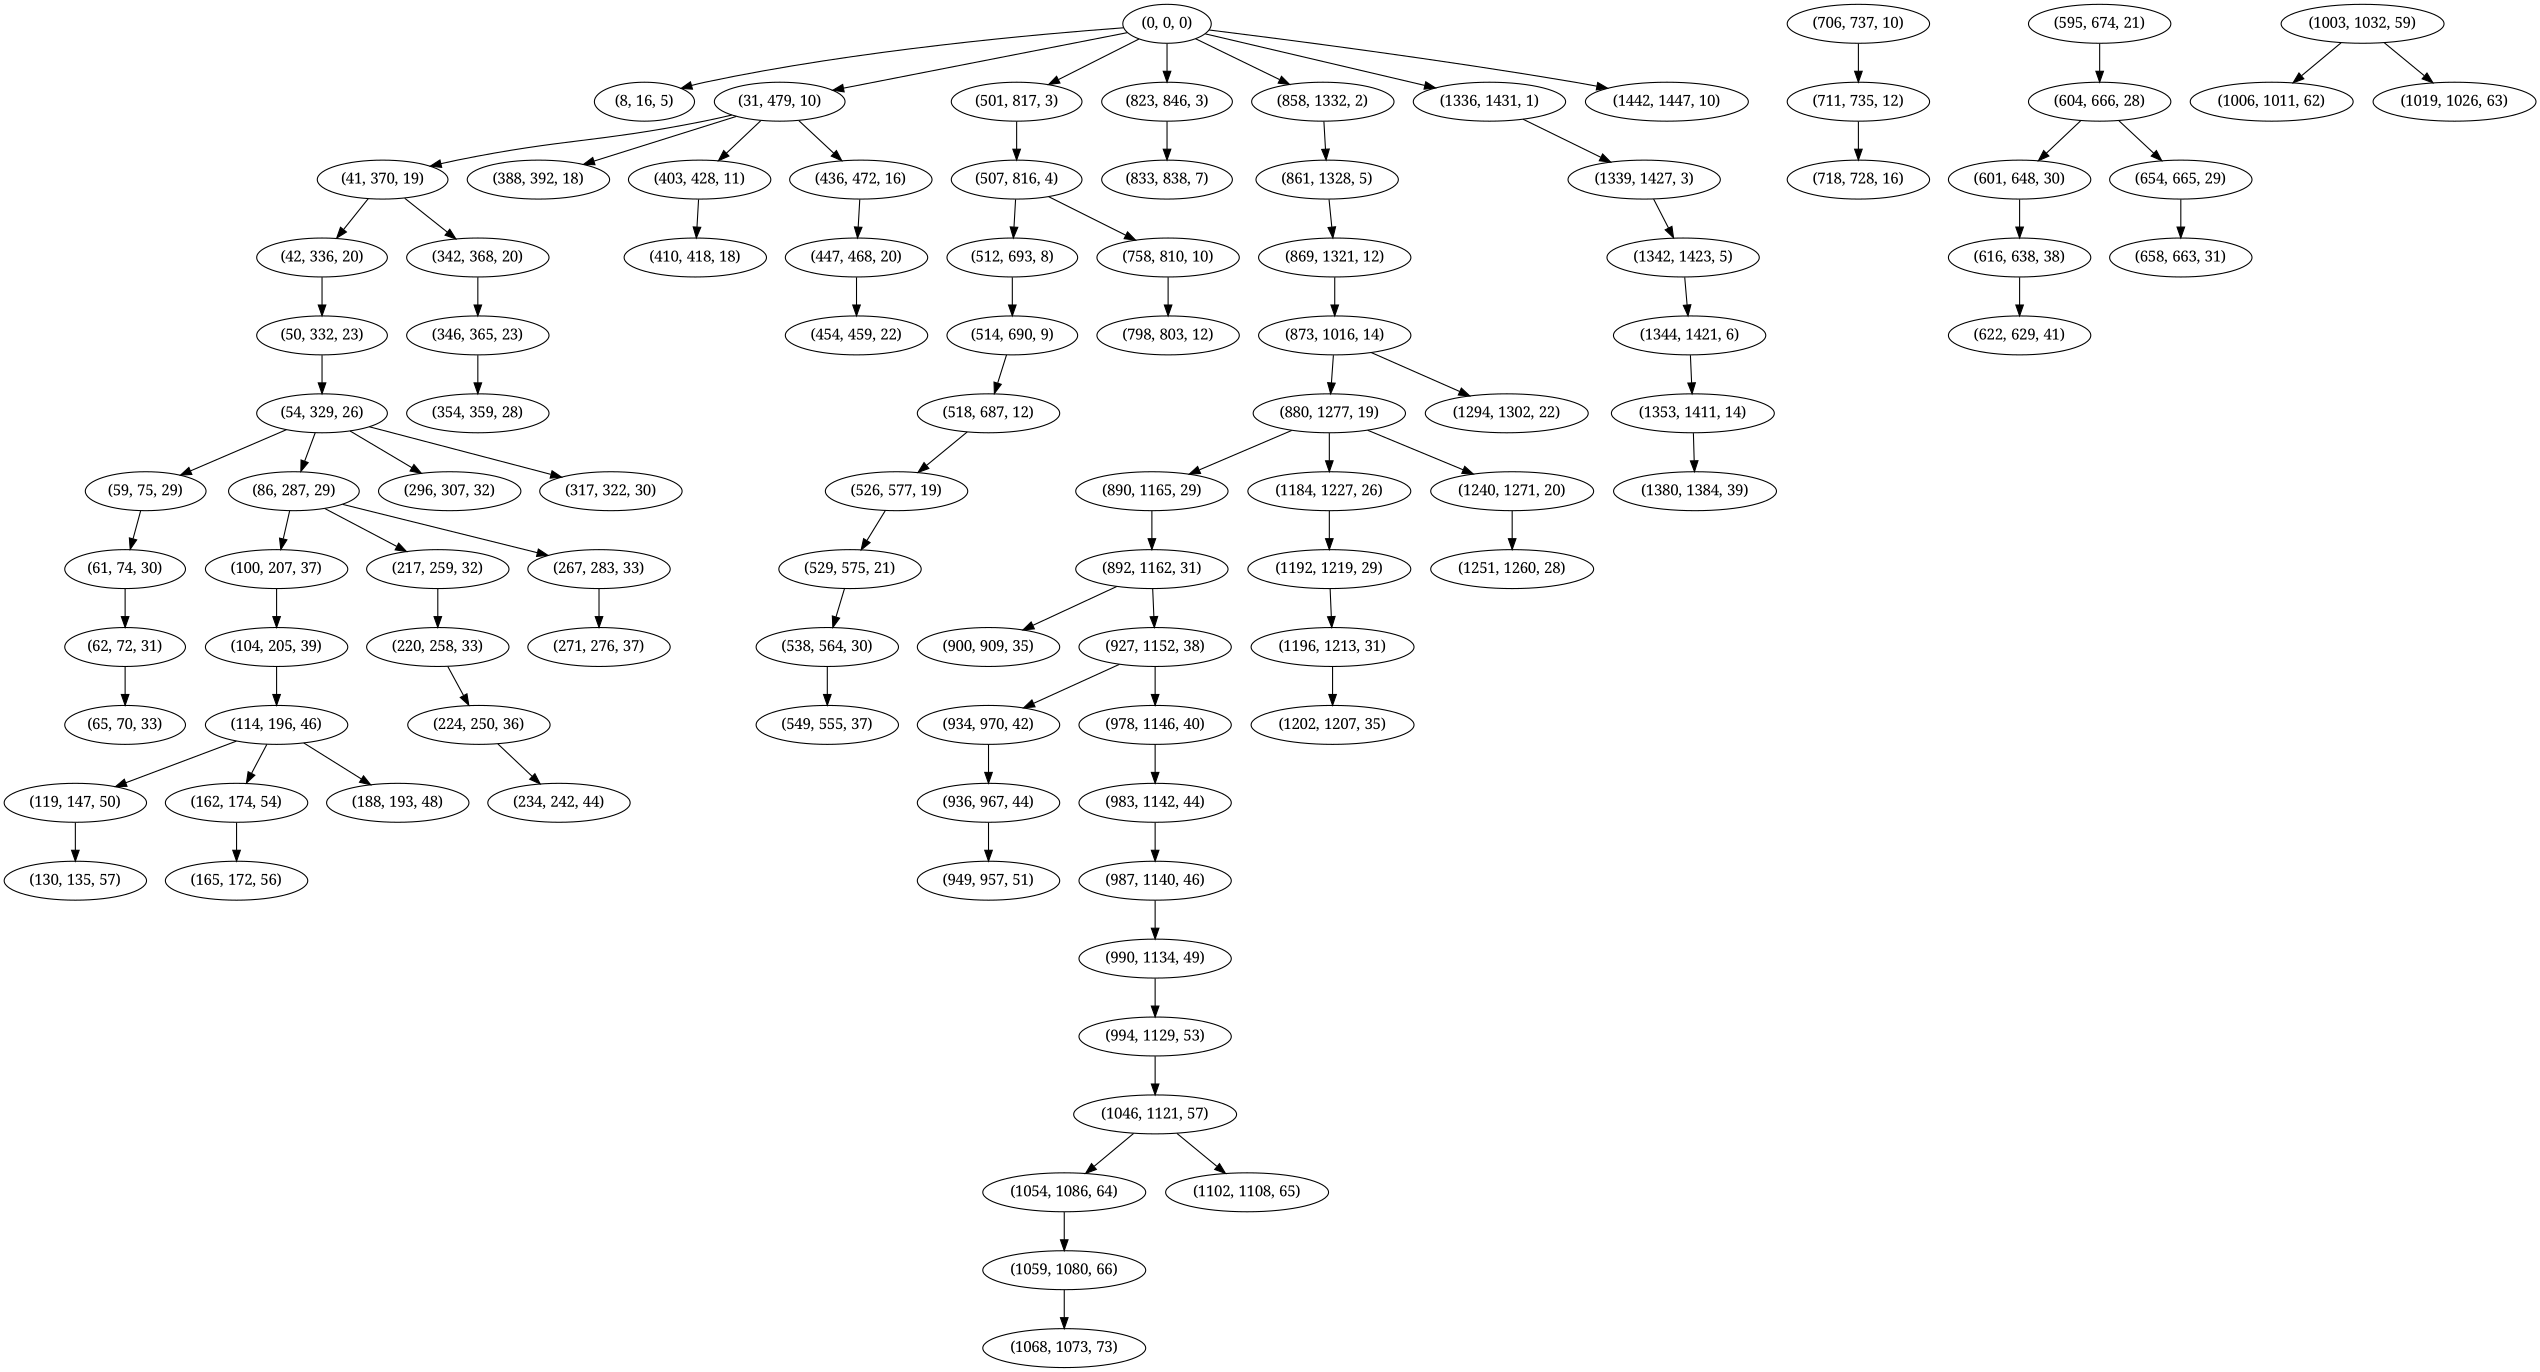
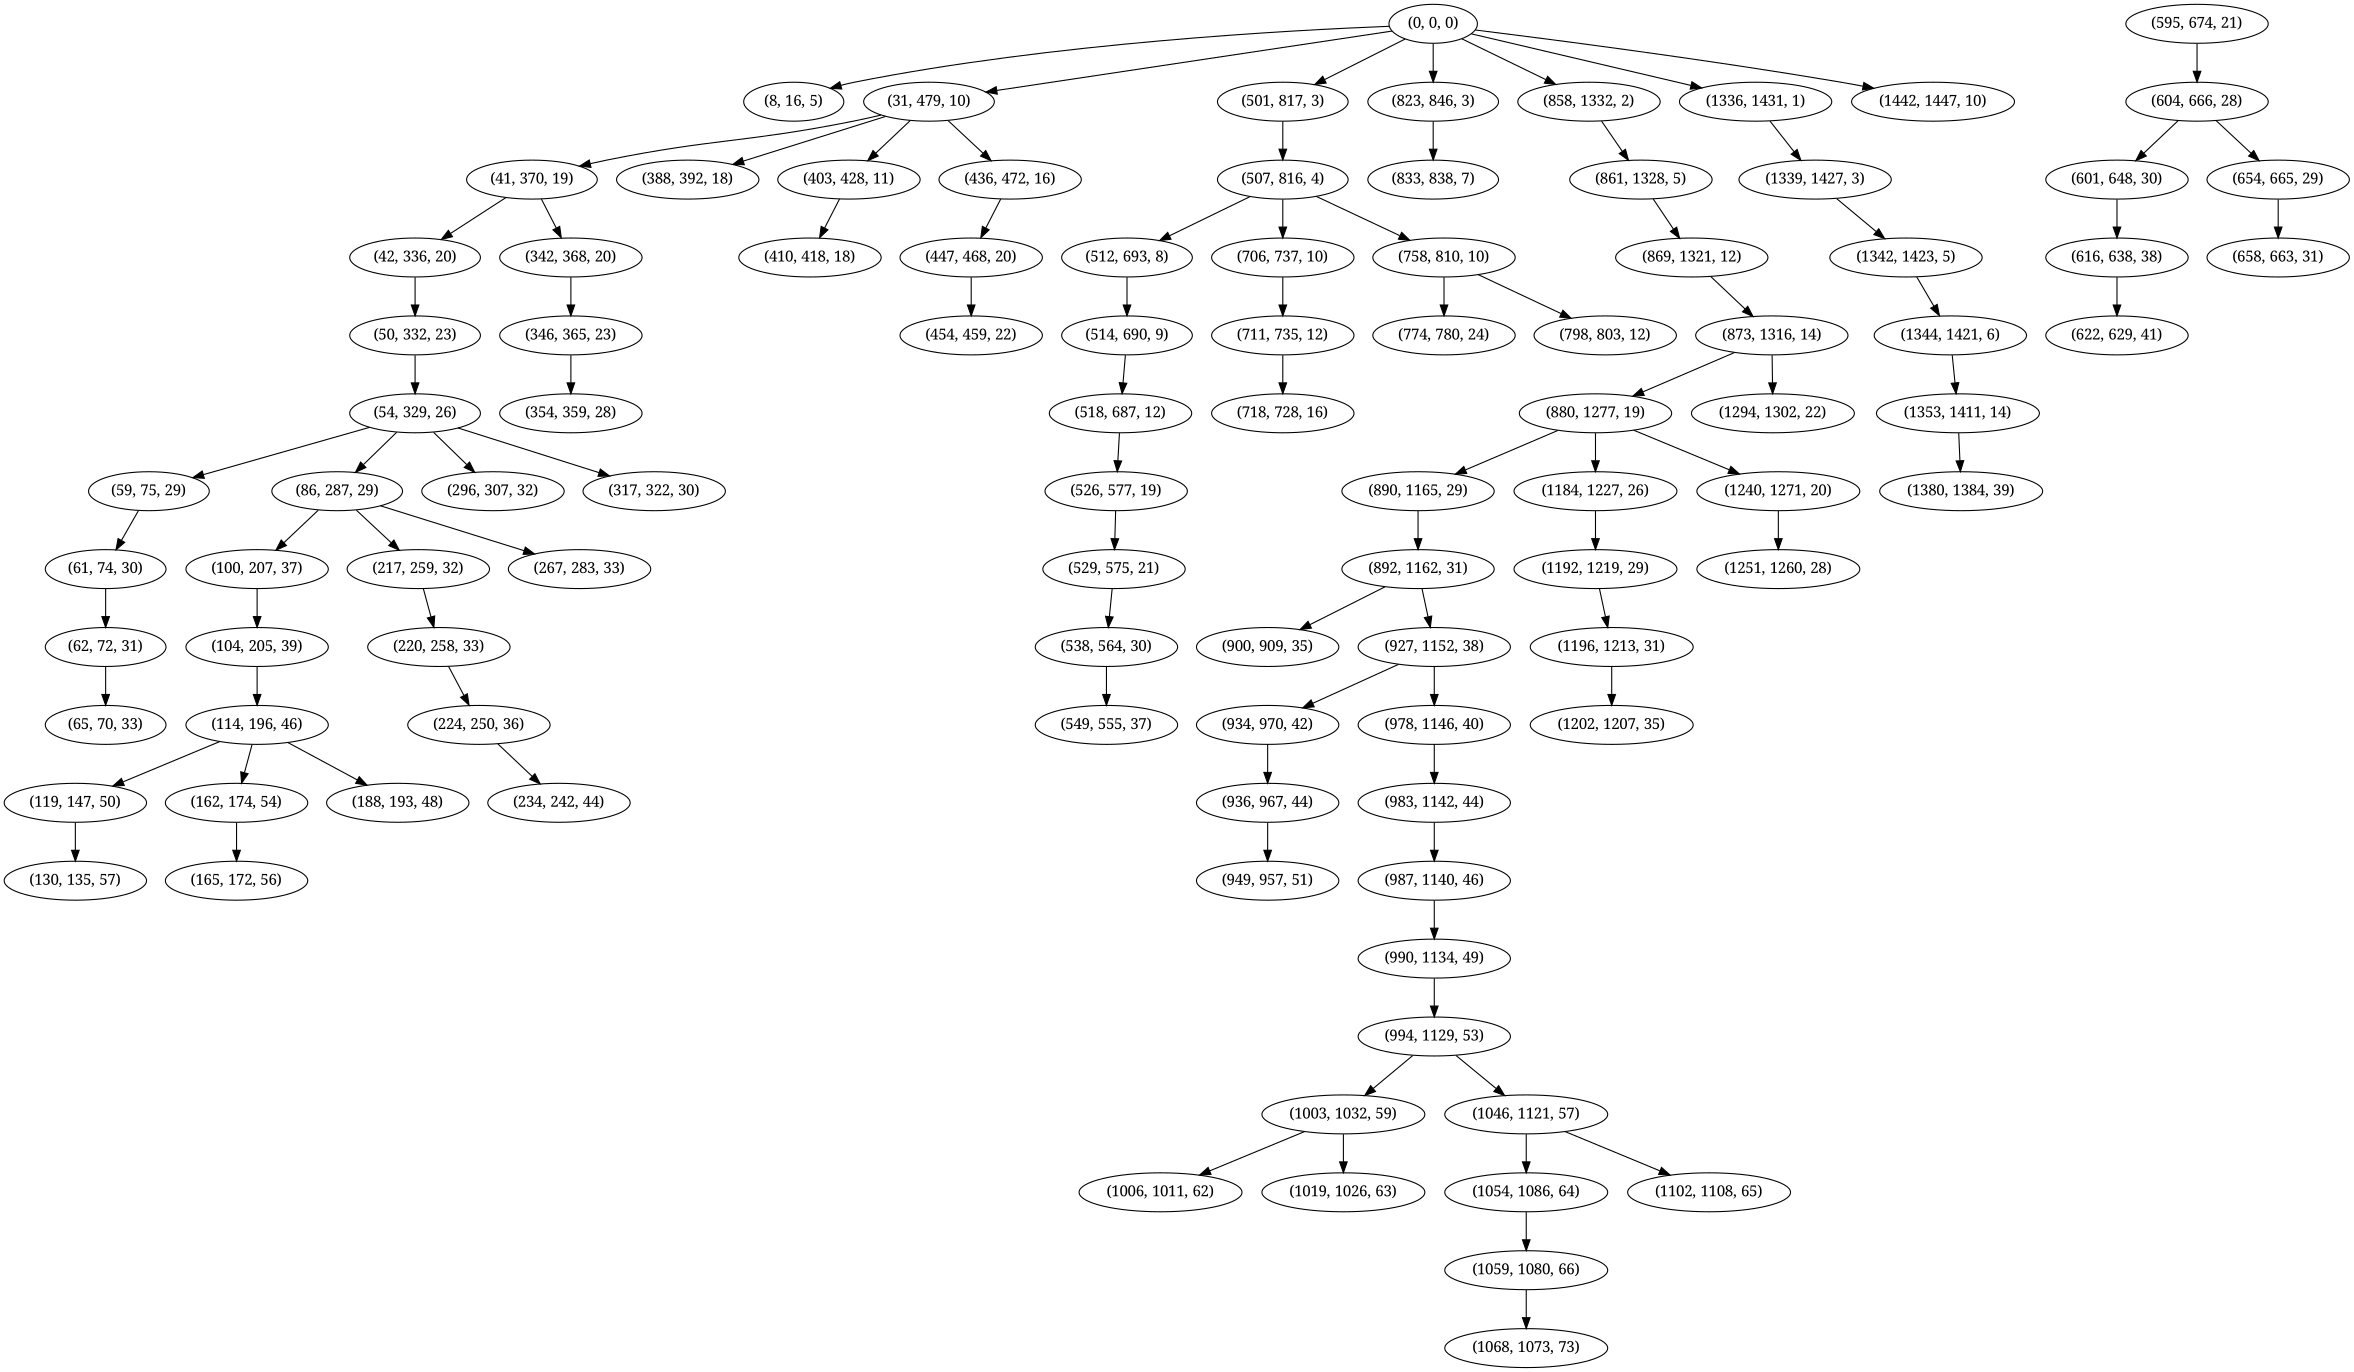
  digraph {
    fontname="Noto Serif"
    node [fontname="Noto Serif"]
    edge [fontname="Noto Serif"]
    "(0, 0, 0)"
    "(8, 16, 5)"
    "(31, 479, 10)"
    "(501, 817, 3)"
    "(823, 846, 3)"
    "(858, 1332, 2)"
    "(1336, 1431, 1)"
    "(1442, 1447, 10)"
    "(41, 370, 19)"
    "(388, 392, 18)"
    "(403, 428, 11)"
    "(436, 472, 16)"
    "(507, 816, 4)"
    "(833, 838, 7)"
    "(861, 1328, 5)"
    "(1339, 1427, 3)"
    "(42, 336, 20)"
    "(342, 368, 20)"
    "(410, 418, 18)"
    "(447, 468, 20)"
    "(50, 332, 23)"
    "(346, 365, 23)"
    "(54, 329, 26)"
    "(59, 75, 29)"
    "(86, 287, 29)"
    "(296, 307, 32)"
    "(317, 322, 30)"
    "(61, 74, 30)"
    "(100, 207, 37)"
    "(217, 259, 32)"
    "(267, 283, 33)"
    "(62, 72, 31)"
    "(65, 70, 33)"
    "(104, 205, 39)"
    "(220, 258, 33)"
-   "(271, 276, 37)"
    "(114, 196, 46)"
    "(119, 147, 50)"
    "(162, 174, 54)"
    "(188, 193, 48)"
    "(130, 135, 57)"
    "(165, 172, 56)"
    "(224, 250, 36)"
    "(234, 242, 44)"
    "(354, 359, 28)"
    "(454, 459, 22)"
    "(512, 693, 8)"
    "(706, 737, 10)"
    "(758, 810, 10)"
    "(514, 690, 9)"
    "(711, 735, 12)"
+   "(774, 780, 24)"
    "(798, 803, 12)"
    "(518, 687, 12)"
    "(526, 577, 19)"
    "(529, 575, 21)"
    "(538, 564, 30)"
    "(549, 555, 37)"
    "(595, 674, 21)"
    "(604, 666, 28)"
    n61 [label="(601, 648, 30)"]
    "(654, 665, 29)"
    "(616, 638, 38)"
    "(658, 663, 31)"
    "(622, 629, 41)"
    "(718, 728, 16)"
    "(869, 1321, 12)"
-   "(873, 1316, 14)" [label="(873, 1016, 14)"]
+   "(873, 1316, 14)"
    "(880, 1277, 19)"
    "(1294, 1302, 22)"
    "(890, 1165, 29)"
    "(1184, 1227, 26)"
    "(1240, 1271, 20)"
    "(892, 1162, 31)"
    "(1192, 1219, 29)"
    "(1251, 1260, 28)"
    "(900, 909, 35)"
    "(927, 1152, 38)"
    "(934, 970, 42)"
    "(978, 1146, 40)"
    "(936, 967, 44)"
    "(983, 1142, 44)"
    "(949, 957, 51)"
    "(987, 1140, 46)"
    "(990, 1134, 49)"
    "(994, 1129, 53)"
    "(1003, 1032, 59)"
    "(1046, 1121, 57)"
    "(1006, 1011, 62)"
    "(1019, 1026, 63)"
    "(1054, 1086, 64)"
    "(1102, 1108, 65)"
    "(1059, 1080, 66)"
    "(1068, 1073, 73)"
    "(1196, 1213, 31)"
    "(1202, 1207, 35)"
    "(1342, 1423, 5)"
    "(1344, 1421, 6)"
    "(1353, 1411, 14)"
    "(1380, 1384, 39)"
    "(0, 0, 0)" -> "(8, 16, 5)"
    "(0, 0, 0)" -> "(31, 479, 10)"
    "(0, 0, 0)" -> "(501, 817, 3)"
    "(0, 0, 0)" -> "(823, 846, 3)"
    "(0, 0, 0)" -> "(858, 1332, 2)"
    "(0, 0, 0)" -> "(1336, 1431, 1)"
    "(0, 0, 0)" -> "(1442, 1447, 10)"
    "(31, 479, 10)" -> "(41, 370, 19)"
    "(31, 479, 10)" -> "(388, 392, 18)"
    "(31, 479, 10)" -> "(403, 428, 11)"
    "(31, 479, 10)" -> "(436, 472, 16)"
    "(501, 817, 3)" -> "(507, 816, 4)"
    "(823, 846, 3)" -> "(833, 838, 7)"
    "(858, 1332, 2)" -> "(861, 1328, 5)"
    "(1336, 1431, 1)" -> "(1339, 1427, 3)"
    "(41, 370, 19)" -> "(42, 336, 20)"
    "(41, 370, 19)" -> "(342, 368, 20)"
    "(403, 428, 11)" -> "(410, 418, 18)"
    "(436, 472, 16)" -> "(447, 468, 20)"
    "(507, 816, 4)" -> "(512, 693, 8)"
+   "(507, 816, 4)" -> "(706, 737, 10)"
    "(507, 816, 4)" -> "(758, 810, 10)"
    "(861, 1328, 5)" -> "(869, 1321, 12)"
    "(1339, 1427, 3)" -> "(1342, 1423, 5)"
    "(42, 336, 20)" -> "(50, 332, 23)"
    "(342, 368, 20)" -> "(346, 365, 23)"
    "(447, 468, 20)" -> "(454, 459, 22)"
    "(50, 332, 23)" -> "(54, 329, 26)"
    "(346, 365, 23)" -> "(354, 359, 28)"
    "(54, 329, 26)" -> "(59, 75, 29)"
    "(54, 329, 26)" -> "(86, 287, 29)"
    "(54, 329, 26)" -> "(296, 307, 32)"
    "(54, 329, 26)" -> "(317, 322, 30)"
    "(59, 75, 29)" -> "(61, 74, 30)"
    "(86, 287, 29)" -> "(100, 207, 37)"
    "(86, 287, 29)" -> "(217, 259, 32)"
    "(86, 287, 29)" -> "(267, 283, 33)"
    "(61, 74, 30)" -> "(62, 72, 31)"
    "(100, 207, 37)" -> "(104, 205, 39)"
    "(217, 259, 32)" -> "(220, 258, 33)"
-   "(267, 283, 33)" -> "(271, 276, 37)"
    "(62, 72, 31)" -> "(65, 70, 33)"
    "(104, 205, 39)" -> "(114, 196, 46)"
    "(220, 258, 33)" -> "(224, 250, 36)"
    "(114, 196, 46)" -> "(119, 147, 50)"
    "(114, 196, 46)" -> "(162, 174, 54)"
    "(114, 196, 46)" -> "(188, 193, 48)"
    "(119, 147, 50)" -> "(130, 135, 57)"
    "(162, 174, 54)" -> "(165, 172, 56)"
    "(224, 250, 36)" -> "(234, 242, 44)"
    "(512, 693, 8)" -> "(514, 690, 9)"
    "(706, 737, 10)" -> "(711, 735, 12)"
+   "(758, 810, 10)" -> "(774, 780, 24)"
    "(758, 810, 10)" -> "(798, 803, 12)"
    "(514, 690, 9)" -> "(518, 687, 12)"
    "(711, 735, 12)" -> "(718, 728, 16)"
    "(518, 687, 12)" -> "(526, 577, 19)"
    "(526, 577, 19)" -> "(529, 575, 21)"
    "(529, 575, 21)" -> "(538, 564, 30)"
    "(538, 564, 30)" -> "(549, 555, 37)"
    "(595, 674, 21)" -> "(604, 666, 28)"
    "(604, 666, 28)" -> n61
    "(604, 666, 28)" -> "(654, 665, 29)"
    n61 -> "(616, 638, 38)"
    "(654, 665, 29)" -> "(658, 663, 31)"
    "(616, 638, 38)" -> "(622, 629, 41)"
    "(869, 1321, 12)" -> "(873, 1316, 14)"
    "(873, 1316, 14)" -> "(880, 1277, 19)"
    "(873, 1316, 14)" -> "(1294, 1302, 22)"
    "(880, 1277, 19)" -> "(890, 1165, 29)"
    "(880, 1277, 19)" -> "(1184, 1227, 26)"
    "(880, 1277, 19)" -> "(1240, 1271, 20)"
    "(890, 1165, 29)" -> "(892, 1162, 31)"
    "(1184, 1227, 26)" -> "(1192, 1219, 29)"
    "(1240, 1271, 20)" -> "(1251, 1260, 28)"
    "(892, 1162, 31)" -> "(900, 909, 35)"
    "(892, 1162, 31)" -> "(927, 1152, 38)"
    "(1192, 1219, 29)" -> "(1196, 1213, 31)"
    "(927, 1152, 38)" -> "(934, 970, 42)"
    "(927, 1152, 38)" -> "(978, 1146, 40)"
    "(934, 970, 42)" -> "(936, 967, 44)"
    "(978, 1146, 40)" -> "(983, 1142, 44)"
    "(936, 967, 44)" -> "(949, 957, 51)"
    "(983, 1142, 44)" -> "(987, 1140, 46)"
    "(987, 1140, 46)" -> "(990, 1134, 49)"
    "(990, 1134, 49)" -> "(994, 1129, 53)"
+   "(994, 1129, 53)" -> "(1003, 1032, 59)"
    "(994, 1129, 53)" -> "(1046, 1121, 57)"
    "(1003, 1032, 59)" -> "(1006, 1011, 62)"
    "(1003, 1032, 59)" -> "(1019, 1026, 63)"
    "(1046, 1121, 57)" -> "(1054, 1086, 64)"
    "(1046, 1121, 57)" -> "(1102, 1108, 65)"
    "(1054, 1086, 64)" -> "(1059, 1080, 66)"
    "(1059, 1080, 66)" -> "(1068, 1073, 73)"
    "(1196, 1213, 31)" -> "(1202, 1207, 35)"
    "(1342, 1423, 5)" -> "(1344, 1421, 6)"
    "(1344, 1421, 6)" -> "(1353, 1411, 14)"
    "(1353, 1411, 14)" -> "(1380, 1384, 39)"
  }
